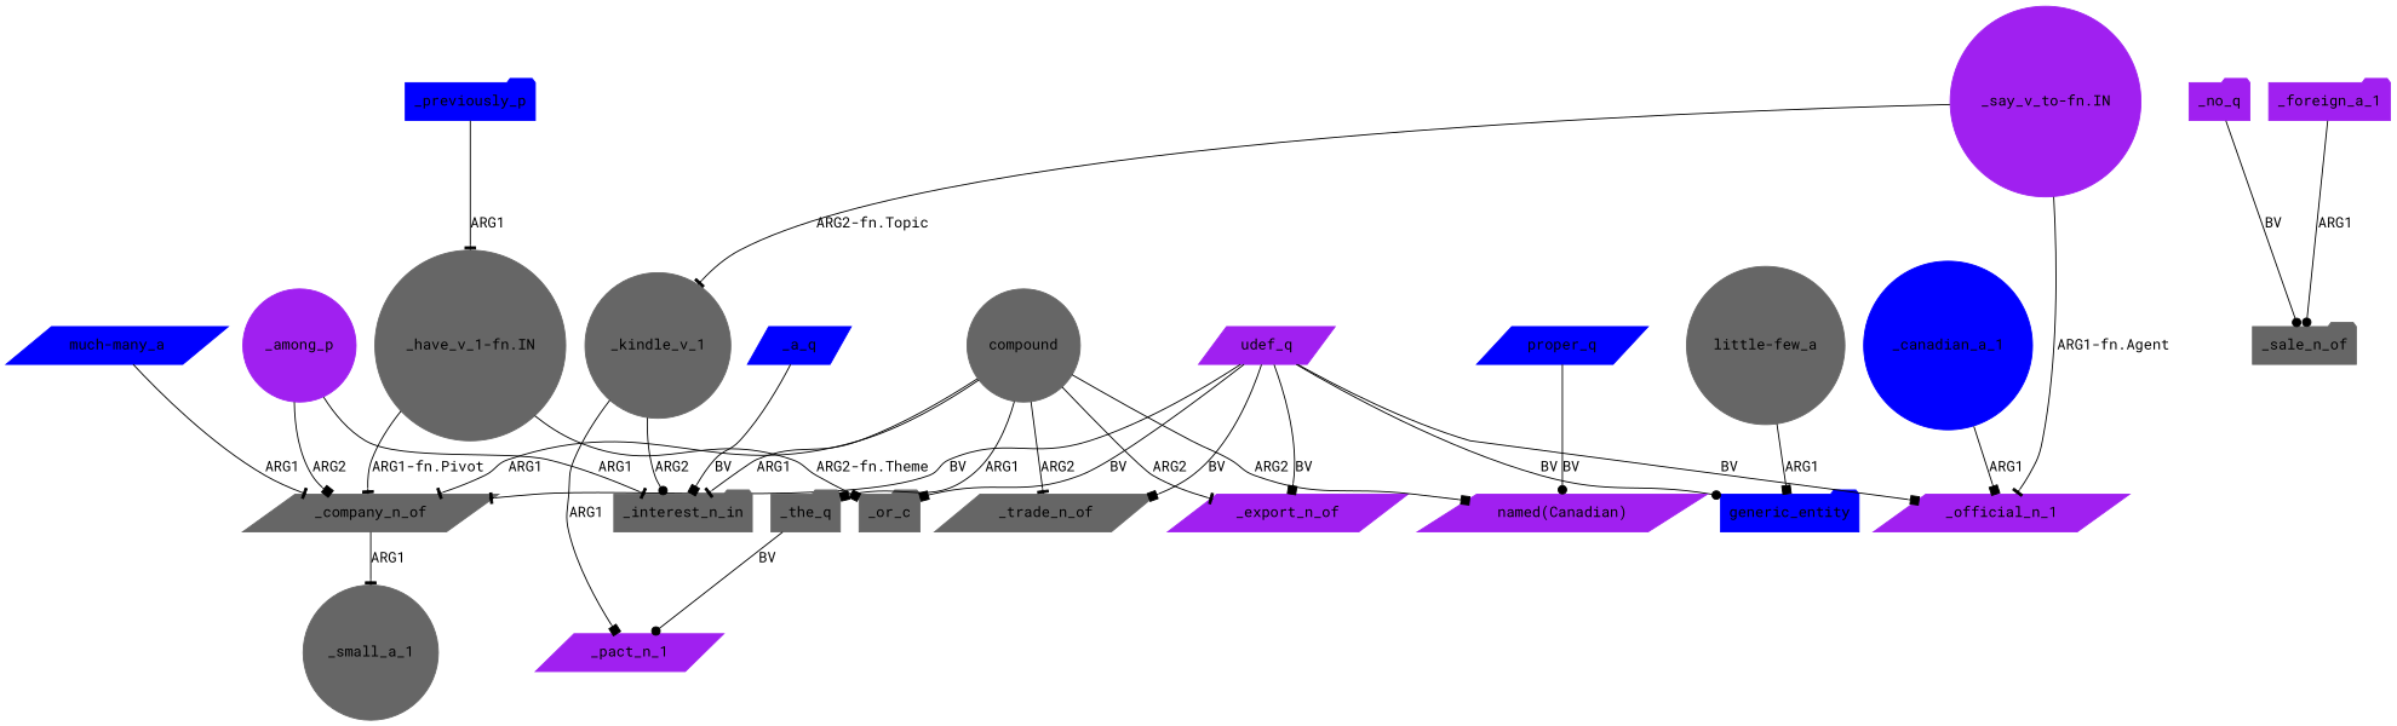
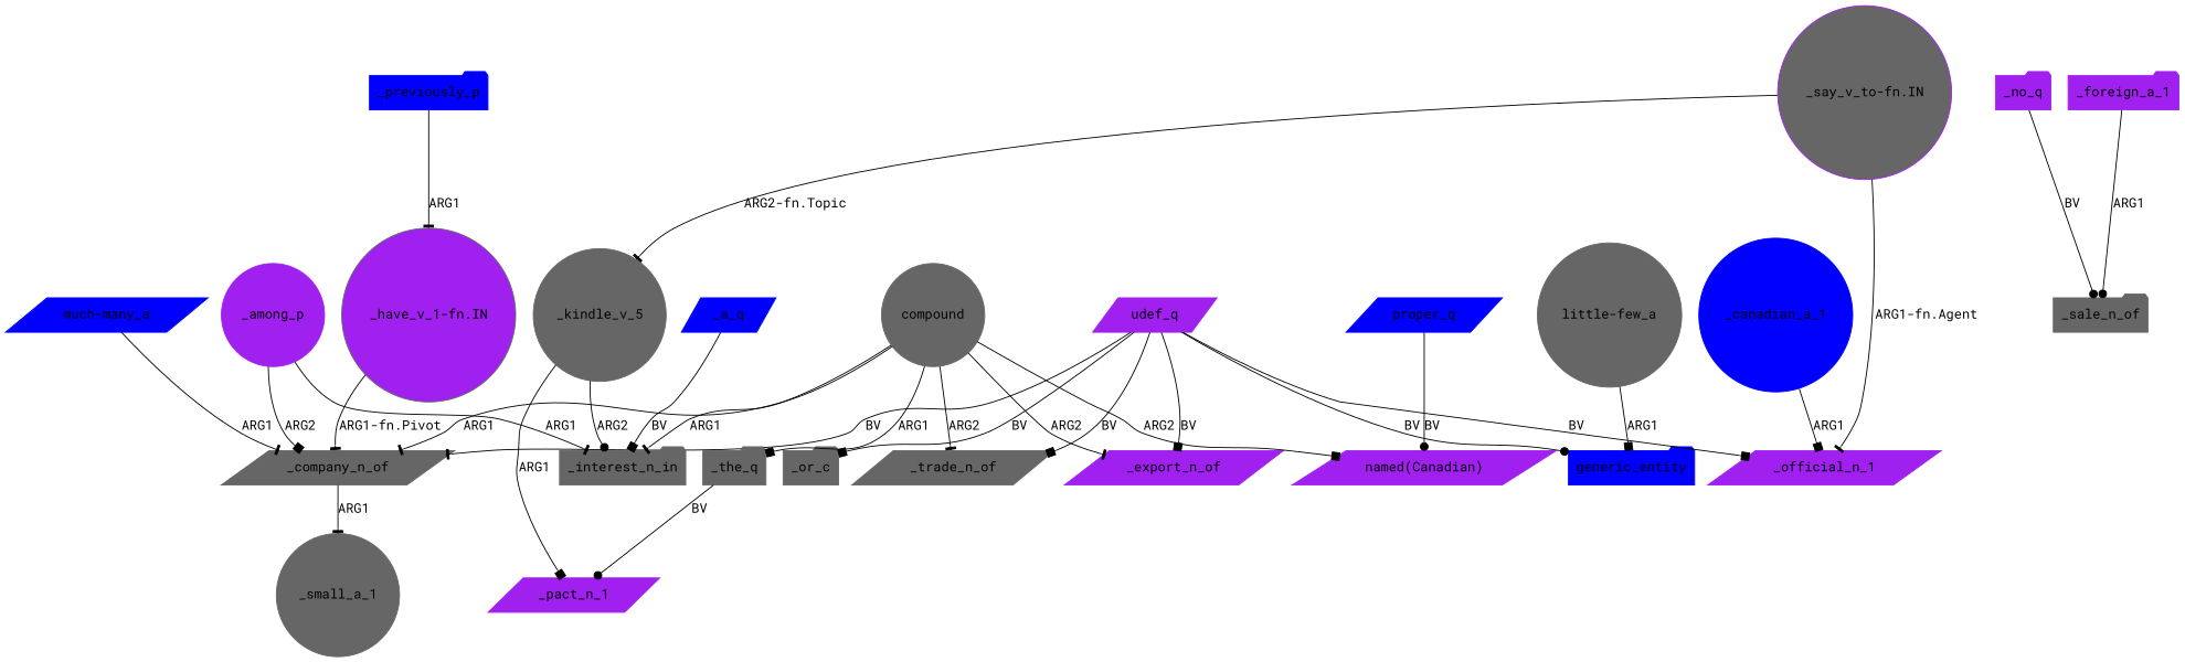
  digraph {
    fontname="Roboto Mono"
    node [color=gray40 fontname="Roboto Mono" shape=parallelogram style=filled]
    edge [arrowhead=box fontname="Roboto Mono"]
    udef_q [color=purple]
    _trade_n_of
    generic_entity [color=blue shape=folder]
    _official_n_1 [color=purple]
    _or_c [shape=folder]
    _company_n_of
    _export_n_of [color=purple]
    _small_a_1 [shape=circle]
    _a_q [color=blue]
    _interest_n_in [shape=folder]
-   "_say_v_to-fn.IN" [color=purple shape=circle]
-   _kindle_v_1 [shape=circle]
+   "_say_v_to-fn.IN" [color=purple shape=circle fillcolor=gray40]
+   _kindle_v_1 [shape=circle label=_kindle_v_5]
    _pact_n_1 [color=purple]
    _the_q [shape=folder]
    compound [shape=circle]
    "named(Canadian)" [color=purple]
    _no_q [color=purple shape=folder]
    _sale_n_of [shape=folder]
    proper_q [color=blue]
    _among_p [color=purple shape=circle]
    _foreign_a_1 [color=purple shape=folder]
    "much-many_a" [color=blue]
    _canadian_a_1 [color=blue shape=circle]
    _previously_p [color=blue shape=folder]
-   "_have_v_1-fn.IN" [shape=circle]
+   "_have_v_1-fn.IN" [shape=circle fillcolor=purple]
    "little-few_a" [shape=circle]
    udef_q -> _trade_n_of [label=BV]
    udef_q -> generic_entity [arrowhead=dot label=BV]
    udef_q -> _official_n_1 [label=BV]
    udef_q -> _or_c [label=BV]
    udef_q -> _company_n_of [arrowhead=tee label=BV]
    udef_q -> _export_n_of [label=BV]
    _company_n_of -> _small_a_1 [arrowhead=tee label=ARG1]
    _a_q -> _interest_n_in [label=BV]
    "_say_v_to-fn.IN" -> _official_n_1 [arrowhead=tee label="ARG1-fn.Agent"]
    "_say_v_to-fn.IN" -> _kindle_v_1 [arrowhead=tee label="ARG2-fn.Topic"]
    _kindle_v_1 -> _interest_n_in [arrowhead=dot label=ARG2]
    _kindle_v_1 -> _pact_n_1 [label=ARG1]
    _the_q -> _pact_n_1 [arrowhead=dot label=BV]
    compound -> _trade_n_of [arrowhead=tee label=ARG2]
    compound -> _company_n_of [arrowhead=tee label=ARG1]
    compound -> _export_n_of [arrowhead=tee label=ARG2]
    compound -> _interest_n_in [arrowhead=tee label=ARG1]
    compound -> _the_q [label=ARG1]
    compound -> "named(Canadian)" [label=ARG2]
    _no_q -> _sale_n_of [arrowhead=dot label=BV]
    proper_q -> "named(Canadian)" [arrowhead=dot label=BV]
    _among_p -> _company_n_of [label=ARG2]
    _among_p -> _interest_n_in [arrowhead=tee label=ARG1]
    _foreign_a_1 -> _sale_n_of [arrowhead=dot label=ARG1]
    "much-many_a" -> _company_n_of [arrowhead=tee label=ARG1]
    _canadian_a_1 -> _official_n_1 [label=ARG1]
    _previously_p -> "_have_v_1-fn.IN" [arrowhead=tee label=ARG1]
-   "_have_v_1-fn.IN" -> _or_c [label="ARG2-fn.Theme"]
    "_have_v_1-fn.IN" -> _company_n_of [arrowhead=tee label="ARG1-fn.Pivot"]
    "little-few_a" -> generic_entity [label=ARG1]
  }
